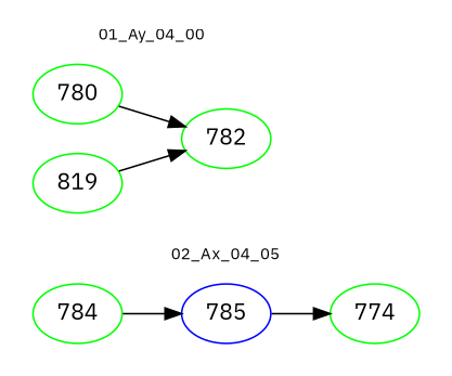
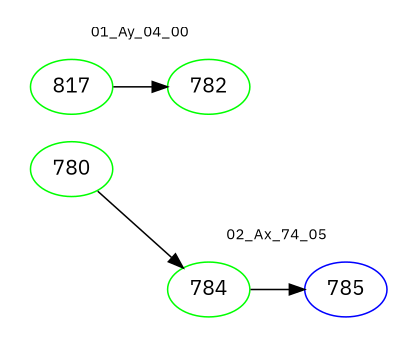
  digraph {
    fontname="IBM Plex Sans"
    rankdir=LR
    node [color=green fontname="IBM Plex Sans"]
    edge [color=black fontname="IBM Plex Sans"]
    n1 [label=784]
    n2 [color=blue label=785]
-   n3 [label=774]
    n4 [label=780]
    n5 [label=782]
-   n6 [label=819]
+   n6 [label=817]
    subgraph cluster_1 {
      color=white
      fontsize=10
-     label="02_Ax_04_05"
+     label="02_Ax_74_05"
      n1
      n2
-     n3
    }
    subgraph cluster_2 {
      color=white
      fontsize=10
      label="01_Ay_04_00"
      n4
      n5
      n6
    }
    n1 -> n2
-   n2 -> n3
-   n4 -> n5
+   n4 -> n1
    n6 -> n5
  }
